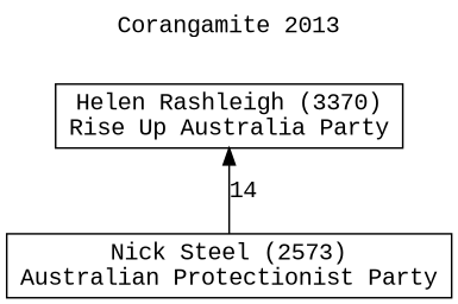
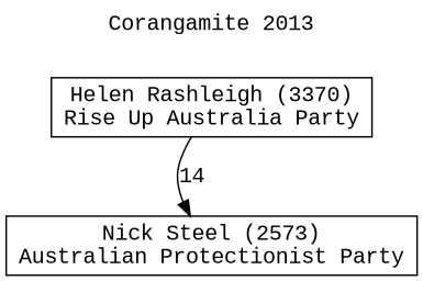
  digraph {
    label="Corangamite 2013"
    labelloc=t
    mclimit=10
    fontname="Liberation Mono"
    node [shape=box fontname="Liberation Mono"]
    n1 [label="Helen Rashleigh (3370)\nRise Up Australia Party"]
    n2 [label="Nick Steel (2573)\nAustralian Protectionist Party"]
-   n2 -> n1 [label=14 fontname="Liberation Mono"]
+   n1 -> n2 [label=14 fontname="Liberation Mono"]
  }
